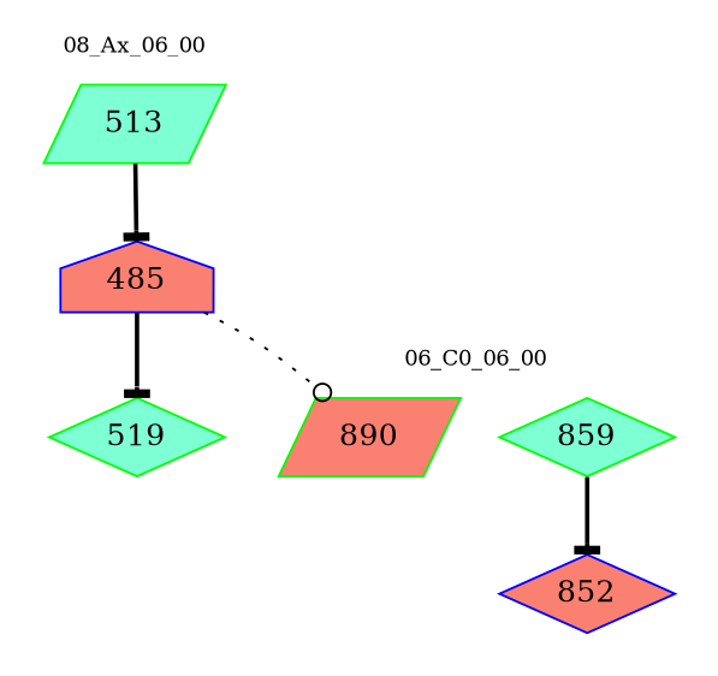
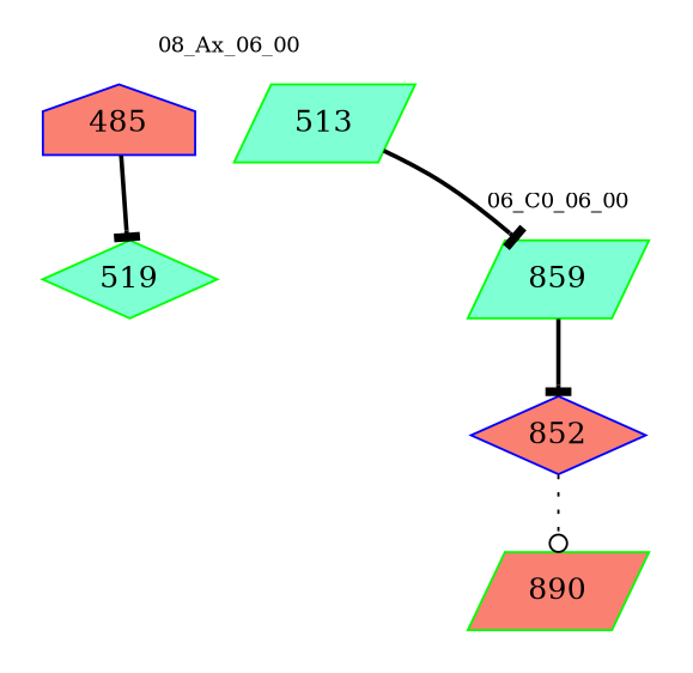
  digraph {
    node [color=green fillcolor=aquamarine shape=diamond style=filled]
    edge [arrowhead=tee color=black style=bold]
    n1 [label=513 shape=parallelogram]
    n2 [color=blue fillcolor=salmon label=485 shape=house]
    n3 [label=519]
-   n4 [label=859]
+   n4 [label=859 shape=parallelogram]
    n5 [color=blue fillcolor=salmon label=852]
    n6 [fillcolor=salmon label=890 shape=parallelogram]
    subgraph cluster_1 {
      color=white
      fontsize=10
      label="08_Ax_06_00"
      n1
      n2
      n3
    }
    subgraph cluster_2 {
      color=white
      fontsize=10
      label="06_C0_06_00"
      n4
      n5
      n6
    }
-   n1 -> n2
+   n1 -> n4
    n2 -> n3
    n4 -> n5
-   n2 -> n6 [arrowhead=odot style=dotted]
+   n5 -> n6 [arrowhead=odot style=dotted]
  }
